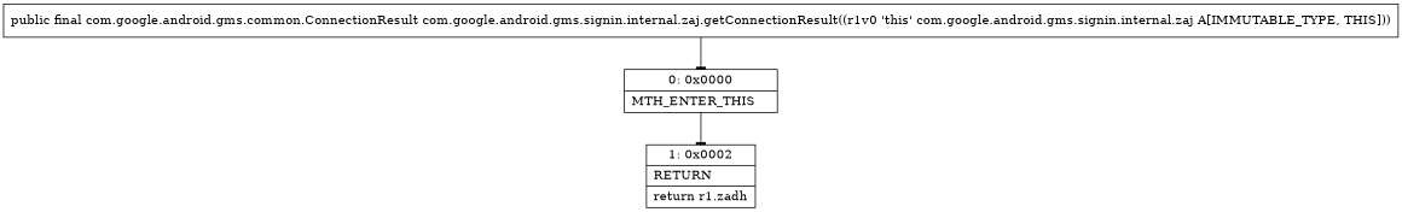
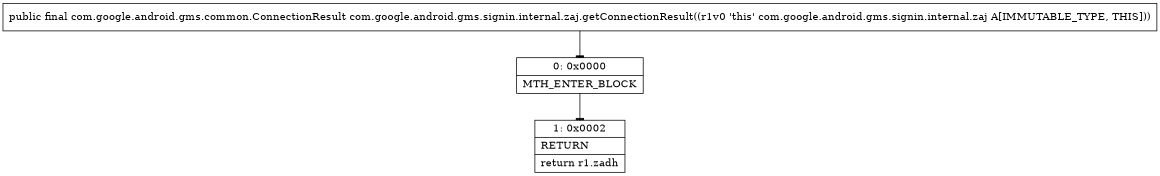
  digraph {
    node [shape=record]
    edge [arrowhead=tee]
-   n1 [label="{0\:\ 0x0000|MTH_ENTER_THIS\l}"]
+   n1 [label="{0\:\ 0x0000|MTH_ENTER_BLOCK\l}"]
    n2 [label="{1\:\ 0x0002|RETURN\l|return r1.zadh\l}"]
    n3 [label="{public final com.google.android.gms.common.ConnectionResult com.google.android.gms.signin.internal.zaj.getConnectionResult((r1v0 'this' com.google.android.gms.signin.internal.zaj A[IMMUTABLE_TYPE, THIS])) }"]
    n1 -> n2
    n3 -> n1
  }
